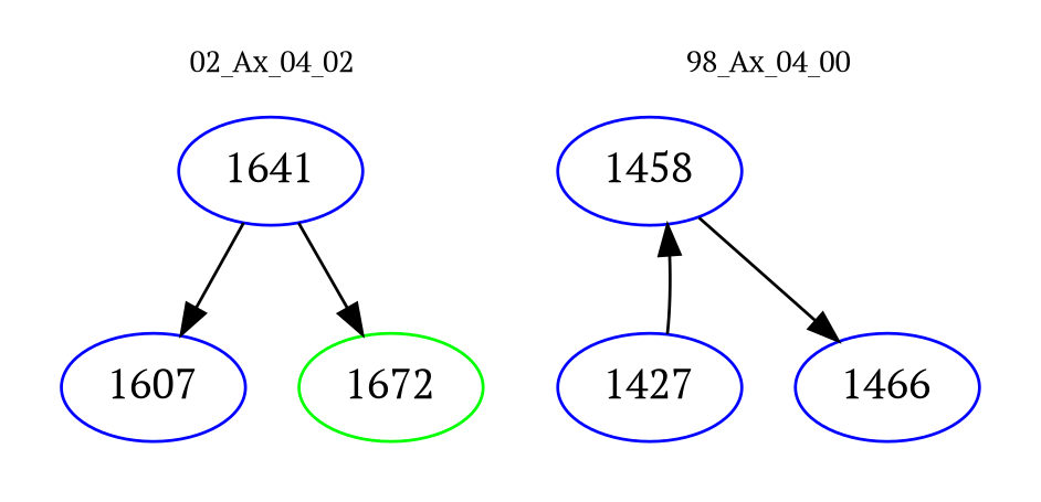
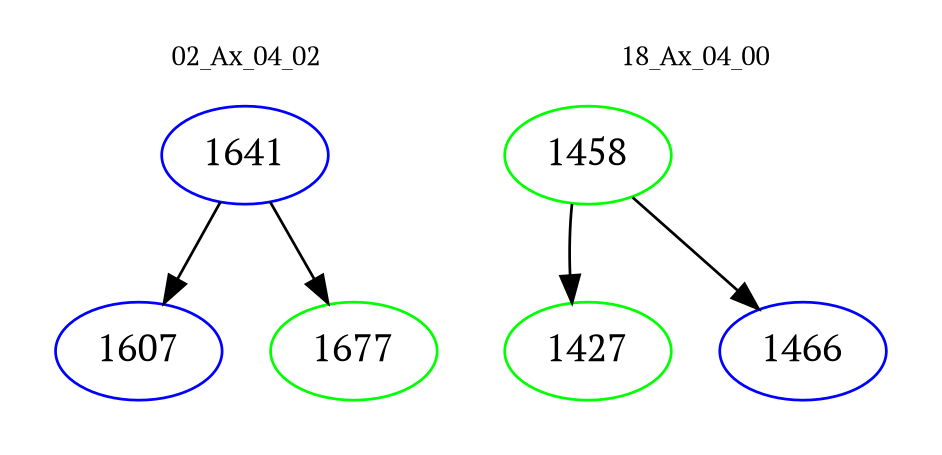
  digraph {
    fontname="PT Serif"
    node [color=blue fontname="PT Serif"]
    edge [color=black fontname="PT Serif"]
    n1 [label=1641]
    n2 [label=1607]
-   n3 [color=green label=1672]
-   n4 [label=1458]
-   n5 [label=1427]
+   n3 [color=green label=1677]
+   n4 [color=green label=1458]
+   n5 [color=green label=1427]
    n6 [label=1466]
    subgraph cluster_1 {
      color=white
      fontsize=10
      label="02_Ax_04_02"
      n1
      n2
      n3
    }
    subgraph cluster_2 {
      color=white
      fontsize=10
-     label="98_Ax_04_00"
+     label="18_Ax_04_00"
      n4
      n5
      n6
    }
    n1 -> n2
    n1 -> n3
-   n5 -> n4
+   n4 -> n5
    n4 -> n6
  }
